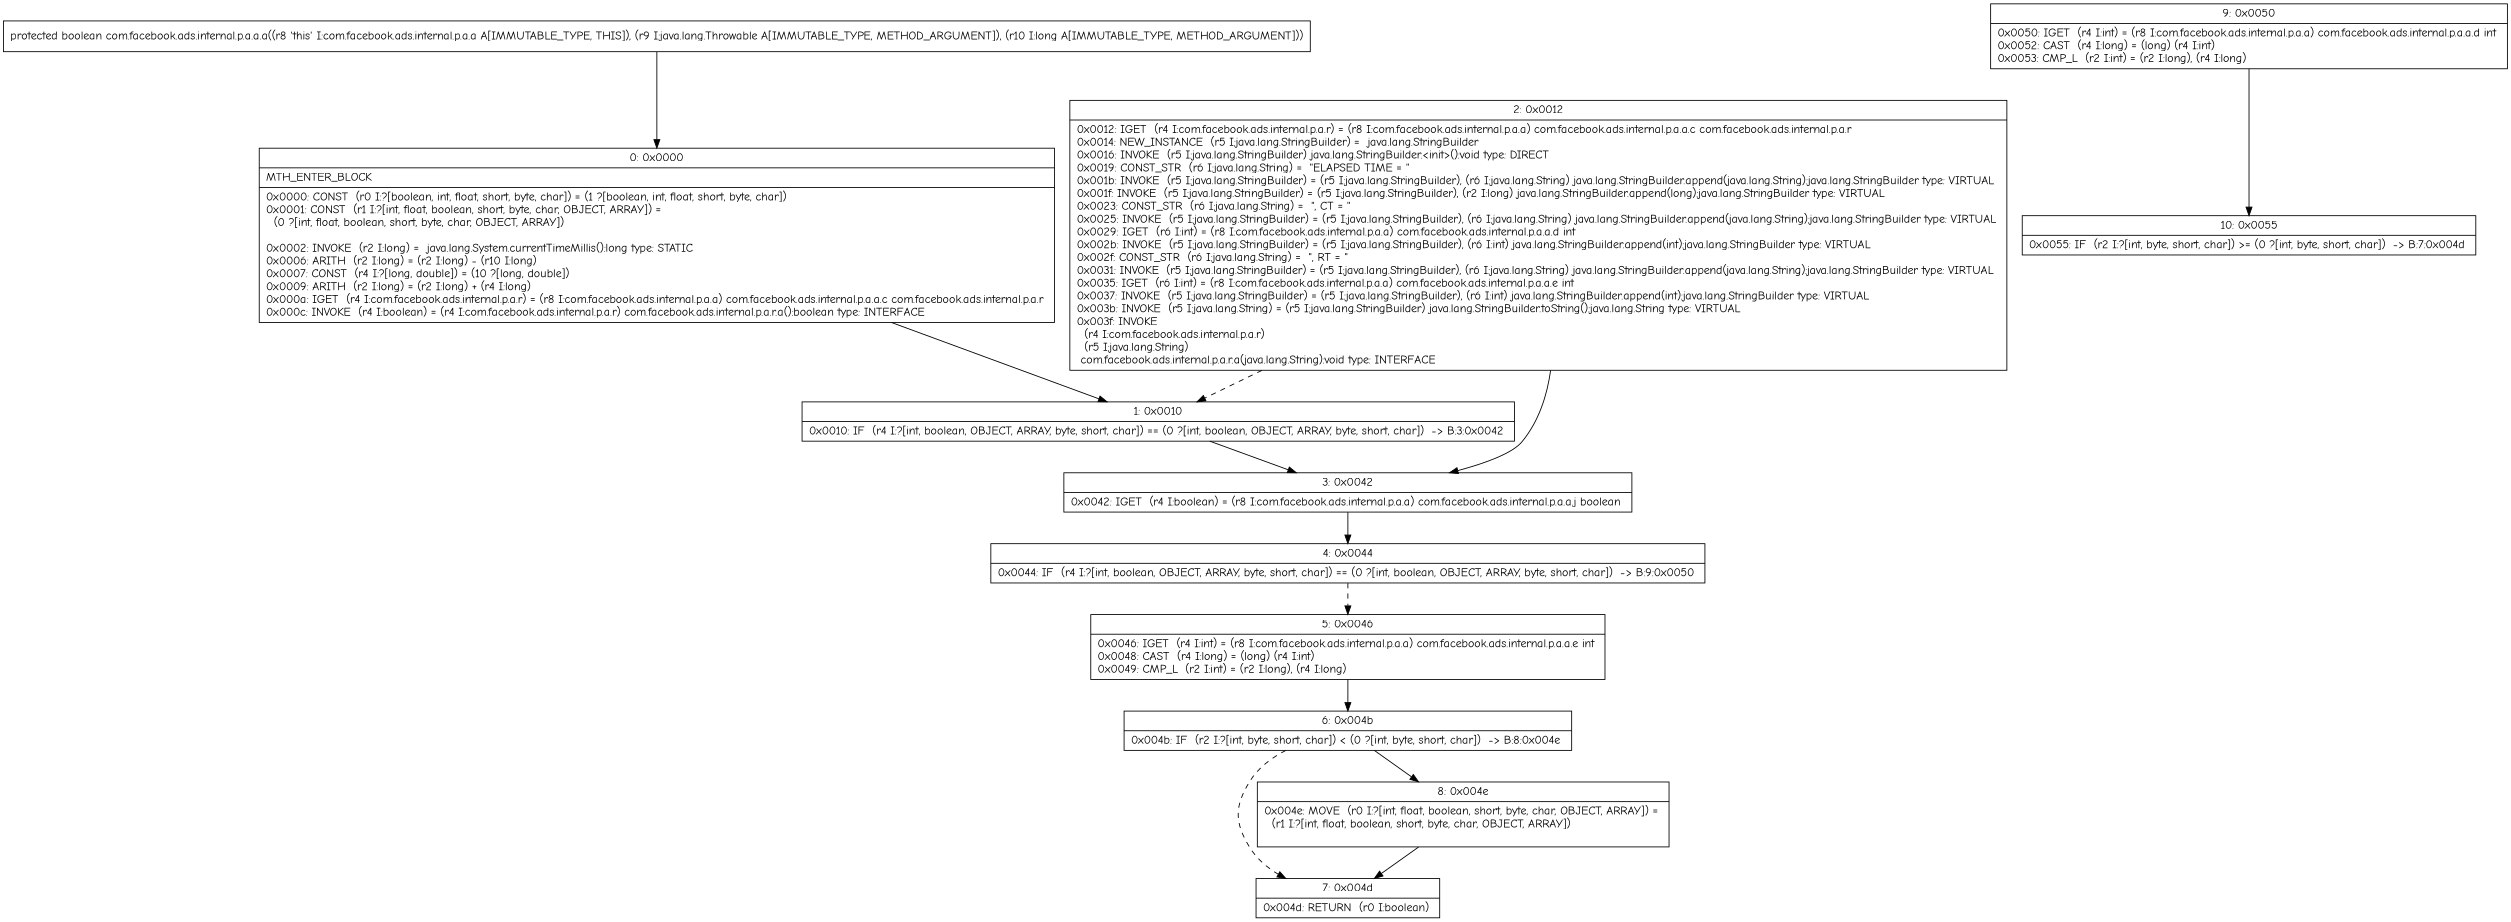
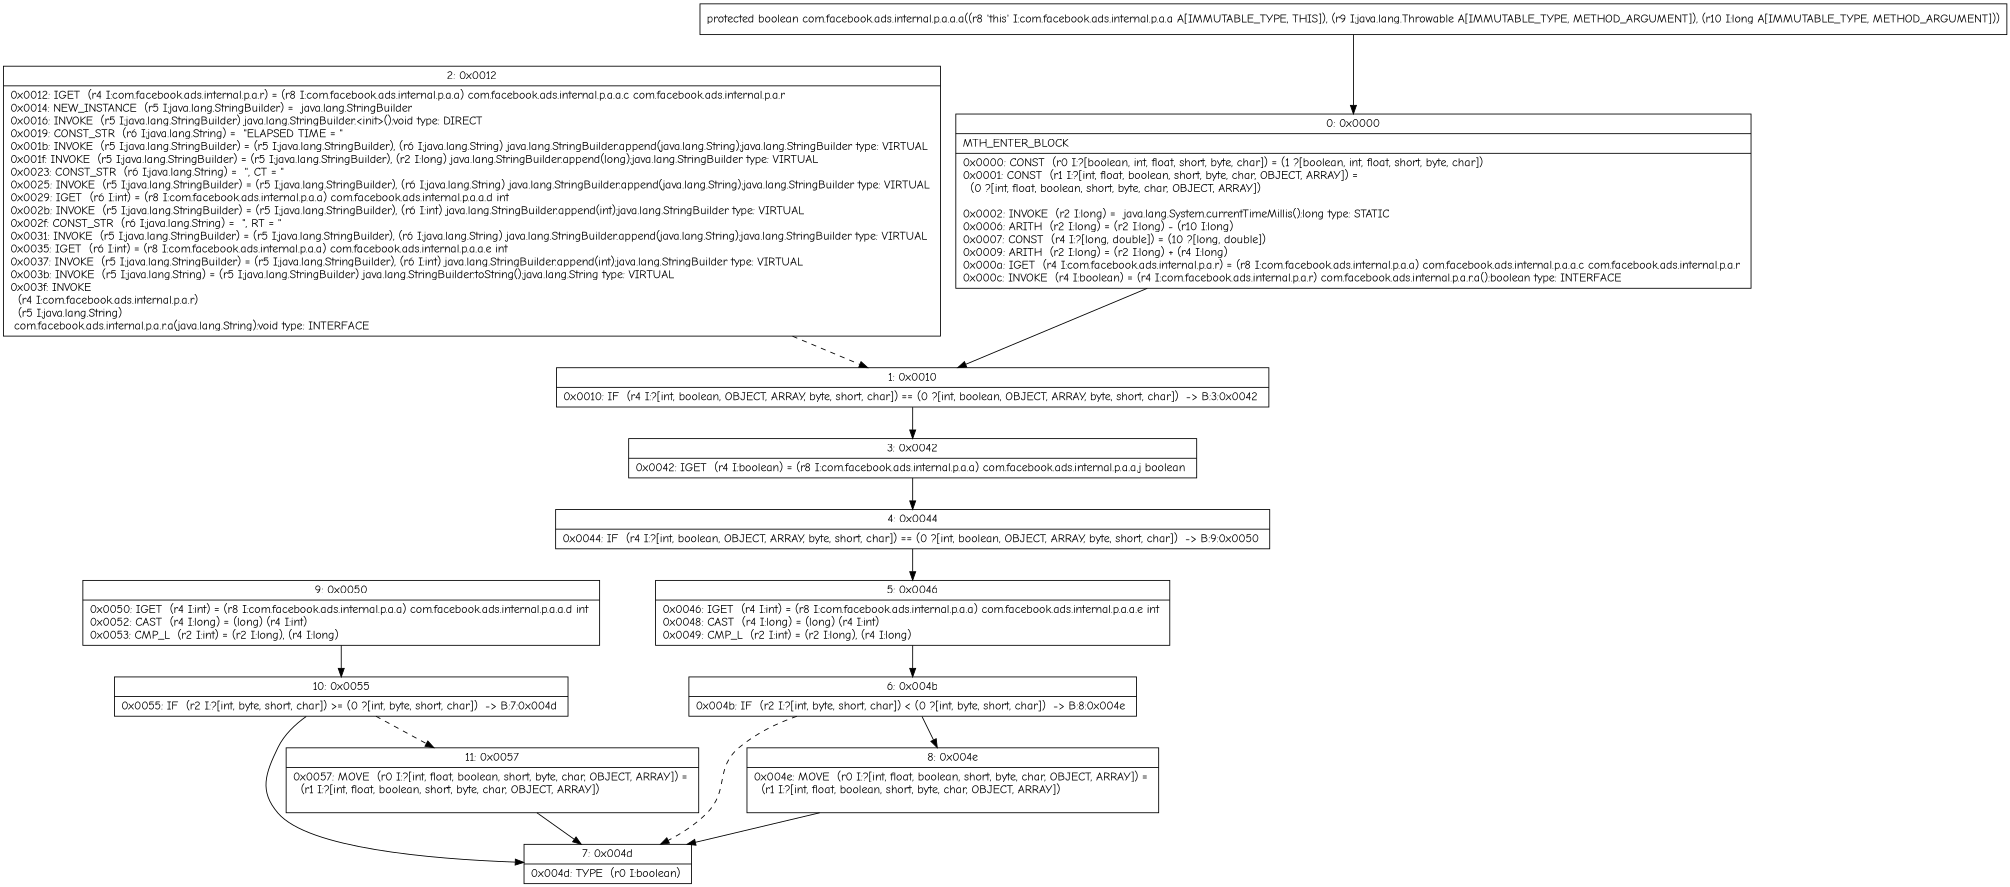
  digraph {
    fontname="Comic Neue"
    node [fontname="Comic Neue" shape=record]
    edge [fontname="Comic Neue"]
    n1 [label="{0\:\ 0x0000|MTH_ENTER_BLOCK\l|0x0000: CONST  (r0 I:?[boolean, int, float, short, byte, char]) = (1 ?[boolean, int, float, short, byte, char]) \l0x0001: CONST  (r1 I:?[int, float, boolean, short, byte, char, OBJECT, ARRAY]) = \l  (0 ?[int, float, boolean, short, byte, char, OBJECT, ARRAY])\l \l0x0002: INVOKE  (r2 I:long) =  java.lang.System.currentTimeMillis():long type: STATIC \l0x0006: ARITH  (r2 I:long) = (r2 I:long) \- (r10 I:long) \l0x0007: CONST  (r4 I:?[long, double]) = (10 ?[long, double]) \l0x0009: ARITH  (r2 I:long) = (r2 I:long) + (r4 I:long) \l0x000a: IGET  (r4 I:com.facebook.ads.internal.p.a.r) = (r8 I:com.facebook.ads.internal.p.a.a) com.facebook.ads.internal.p.a.a.c com.facebook.ads.internal.p.a.r \l0x000c: INVOKE  (r4 I:boolean) = (r4 I:com.facebook.ads.internal.p.a.r) com.facebook.ads.internal.p.a.r.a():boolean type: INTERFACE \l}"]
    n2 [label="{1\:\ 0x0010|0x0010: IF  (r4 I:?[int, boolean, OBJECT, ARRAY, byte, short, char]) == (0 ?[int, boolean, OBJECT, ARRAY, byte, short, char])  \-\> B:3:0x0042 \l}"]
    n3 [label="{3\:\ 0x0042|0x0042: IGET  (r4 I:boolean) = (r8 I:com.facebook.ads.internal.p.a.a) com.facebook.ads.internal.p.a.a.j boolean \l}"]
    n4 [label="{2\:\ 0x0012|0x0012: IGET  (r4 I:com.facebook.ads.internal.p.a.r) = (r8 I:com.facebook.ads.internal.p.a.a) com.facebook.ads.internal.p.a.a.c com.facebook.ads.internal.p.a.r \l0x0014: NEW_INSTANCE  (r5 I:java.lang.StringBuilder) =  java.lang.StringBuilder \l0x0016: INVOKE  (r5 I:java.lang.StringBuilder) java.lang.StringBuilder.\<init\>():void type: DIRECT \l0x0019: CONST_STR  (r6 I:java.lang.String) =  \"ELAPSED TIME = \" \l0x001b: INVOKE  (r5 I:java.lang.StringBuilder) = (r5 I:java.lang.StringBuilder), (r6 I:java.lang.String) java.lang.StringBuilder.append(java.lang.String):java.lang.StringBuilder type: VIRTUAL \l0x001f: INVOKE  (r5 I:java.lang.StringBuilder) = (r5 I:java.lang.StringBuilder), (r2 I:long) java.lang.StringBuilder.append(long):java.lang.StringBuilder type: VIRTUAL \l0x0023: CONST_STR  (r6 I:java.lang.String) =  \", CT = \" \l0x0025: INVOKE  (r5 I:java.lang.StringBuilder) = (r5 I:java.lang.StringBuilder), (r6 I:java.lang.String) java.lang.StringBuilder.append(java.lang.String):java.lang.StringBuilder type: VIRTUAL \l0x0029: IGET  (r6 I:int) = (r8 I:com.facebook.ads.internal.p.a.a) com.facebook.ads.internal.p.a.a.d int \l0x002b: INVOKE  (r5 I:java.lang.StringBuilder) = (r5 I:java.lang.StringBuilder), (r6 I:int) java.lang.StringBuilder.append(int):java.lang.StringBuilder type: VIRTUAL \l0x002f: CONST_STR  (r6 I:java.lang.String) =  \", RT = \" \l0x0031: INVOKE  (r5 I:java.lang.StringBuilder) = (r5 I:java.lang.StringBuilder), (r6 I:java.lang.String) java.lang.StringBuilder.append(java.lang.String):java.lang.StringBuilder type: VIRTUAL \l0x0035: IGET  (r6 I:int) = (r8 I:com.facebook.ads.internal.p.a.a) com.facebook.ads.internal.p.a.a.e int \l0x0037: INVOKE  (r5 I:java.lang.StringBuilder) = (r5 I:java.lang.StringBuilder), (r6 I:int) java.lang.StringBuilder.append(int):java.lang.StringBuilder type: VIRTUAL \l0x003b: INVOKE  (r5 I:java.lang.String) = (r5 I:java.lang.StringBuilder) java.lang.StringBuilder.toString():java.lang.String type: VIRTUAL \l0x003f: INVOKE  \l  (r4 I:com.facebook.ads.internal.p.a.r)\l  (r5 I:java.lang.String)\l com.facebook.ads.internal.p.a.r.a(java.lang.String):void type: INTERFACE \l}"]
    n5 [label="{4\:\ 0x0044|0x0044: IF  (r4 I:?[int, boolean, OBJECT, ARRAY, byte, short, char]) == (0 ?[int, boolean, OBJECT, ARRAY, byte, short, char])  \-\> B:9:0x0050 \l}"]
    n6 [label="{5\:\ 0x0046|0x0046: IGET  (r4 I:int) = (r8 I:com.facebook.ads.internal.p.a.a) com.facebook.ads.internal.p.a.a.e int \l0x0048: CAST  (r4 I:long) = (long) (r4 I:int) \l0x0049: CMP_L  (r2 I:int) = (r2 I:long), (r4 I:long) \l}"]
    n7 [label="{6\:\ 0x004b|0x004b: IF  (r2 I:?[int, byte, short, char]) \< (0 ?[int, byte, short, char])  \-\> B:8:0x004e \l}"]
    n8 [label="{9\:\ 0x0050|0x0050: IGET  (r4 I:int) = (r8 I:com.facebook.ads.internal.p.a.a) com.facebook.ads.internal.p.a.a.d int \l0x0052: CAST  (r4 I:long) = (long) (r4 I:int) \l0x0053: CMP_L  (r2 I:int) = (r2 I:long), (r4 I:long) \l}"]
    n9 [label="{10\:\ 0x0055|0x0055: IF  (r2 I:?[int, byte, short, char]) \>= (0 ?[int, byte, short, char])  \-\> B:7:0x004d \l}"]
-   n10 [label="{7\:\ 0x004d|0x004d: RETURN  (r0 I:boolean) \l}"]
+   n10 [label="{7\:\ 0x004d|0x004d: TYPE  (r0 I:boolean) \l}"]
    n11 [label="{8\:\ 0x004e|0x004e: MOVE  (r0 I:?[int, float, boolean, short, byte, char, OBJECT, ARRAY]) = \l  (r1 I:?[int, float, boolean, short, byte, char, OBJECT, ARRAY])\l \l}"]
+   n12 [label="{11\:\ 0x0057|0x0057: MOVE  (r0 I:?[int, float, boolean, short, byte, char, OBJECT, ARRAY]) = \l  (r1 I:?[int, float, boolean, short, byte, char, OBJECT, ARRAY])\l \l}"]
    n13 [label="{protected boolean com.facebook.ads.internal.p.a.a.a((r8 'this' I:com.facebook.ads.internal.p.a.a A[IMMUTABLE_TYPE, THIS]), (r9 I:java.lang.Throwable A[IMMUTABLE_TYPE, METHOD_ARGUMENT]), (r10 I:long A[IMMUTABLE_TYPE, METHOD_ARGUMENT])) }"]
    n1 -> n2
    n2 -> n3
    n3 -> n5
    n4 -> n2 [style=dashed]
-   n4 -> n3
-   n5 -> n6 [style=dashed]
+   n5 -> n6 [style=solid]
    n6 -> n7
    n7 -> n10 [style=dashed]
    n7 -> n11
    n8 -> n9
+   n9 -> n10
+   n9 -> n12 [style=dashed]
    n11 -> n10
+   n12 -> n10
    n13 -> n1
  }
